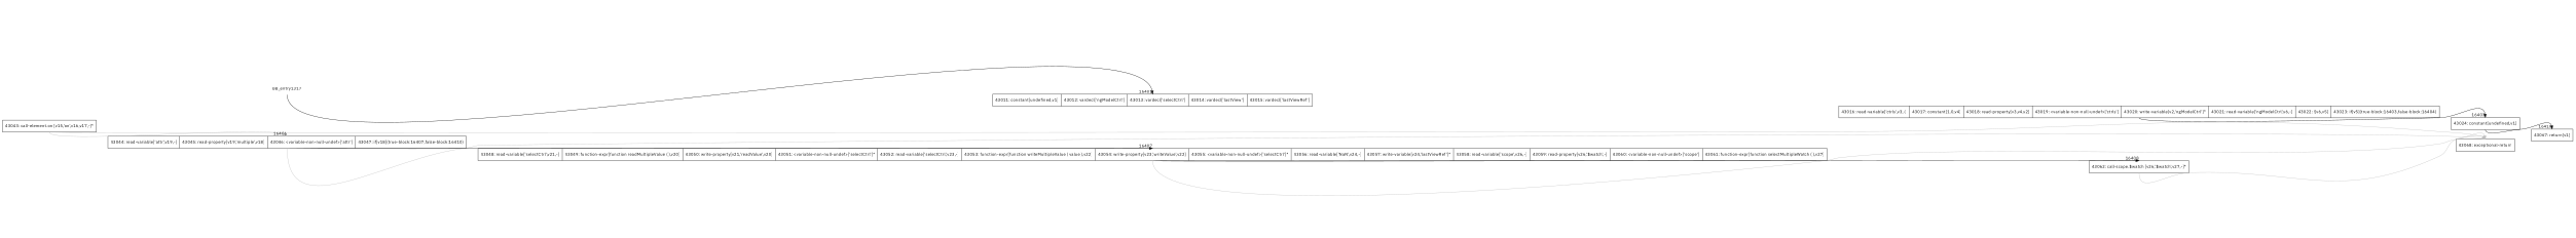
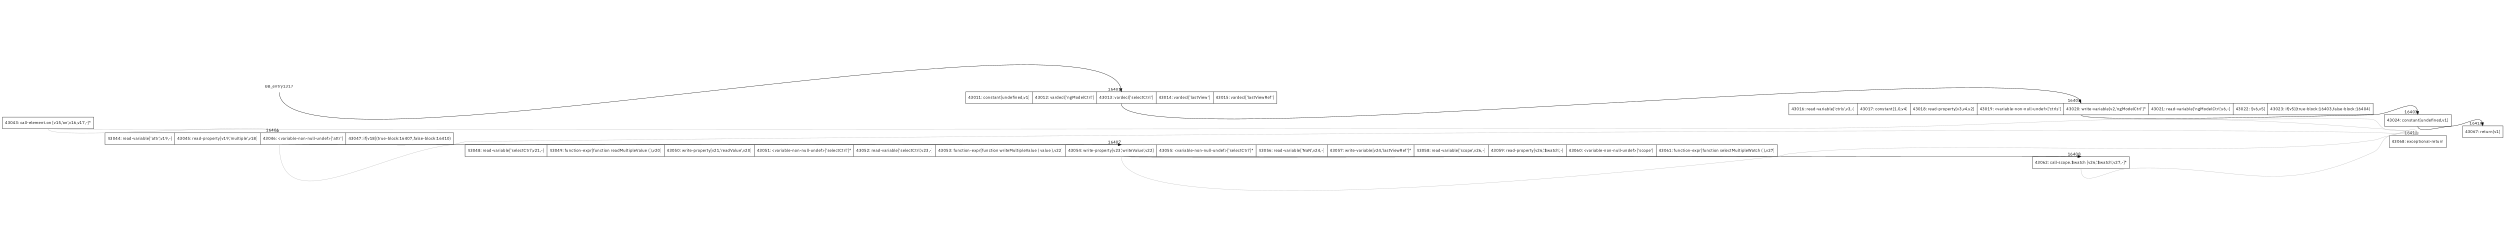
  digraph {
    fontname="IBM Plex Sans"
    rankdir=LR
    node [fontname="IBM Plex Sans" shape=record]
    edge [fontname="IBM Plex Sans" headport=n tailport=s]
    BB_entry1317 [shape=none]
    n2 [label="{43011: constant[undefined,v1]|43012: vardecl['ngModelCtrl']|43013: vardecl['selectCtrl']|43014: vardecl['lastView']|43015: vardecl['lastViewRef']}"]
    n3 [label="{43016: read-variable['ctrls',v3,-]|43017: constant[1.0,v4]|43018: read-property[v3,v4,v2]|43019: \<variable-non-null-undef\>['ctrls']|43020: write-variable[v2,'ngModelCtrl']*|43021: read-variable['ngModelCtrl',v6,-]|43022: ![v6,v5]|43023: if[v5](true-block:16403,false-block:16404)}"]
    n4 [label="{43024: constant[undefined,v1]}"]
    n5 [label="{43068: exceptional-return}"]
    n6 [label="{43067: return[v1]}"]
    n7 [label="{43043: call-element.on [v15,'on',v16,v17,-]*}"]
    n8 [label="{43044: read-variable['attr',v19,-]|43045: read-property[v19,'multiple',v18]|43046: \<variable-non-null-undef\>['attr']|43047: if[v18](true-block:16407,false-block:16410)}"]
    n9 [label="{43048: read-variable['selectCtrl',v21,-]|43049: function-expr[function readMultipleValue ( ),v20]|43050: write-property[v21,'readValue',v20]|43051: \<variable-non-null-undef\>['selectCtrl']*|43052: read-variable['selectCtrl',v23,-]|43053: function-expr[function writeMultipleValue ( value ),v22]|43054: write-property[v23,'writeValue',v22]|43055: \<variable-non-null-undef\>['selectCtrl']*|43056: read-variable['NaN',v24,-]|43057: write-variable[v24,'lastViewRef']*|43058: read-variable['scope',v26,-]|43059: read-property[v26,'$watch',-]|43060: \<variable-non-null-undef\>['scope']|43061: function-expr[function selectMultipleWatch ( ),v27]}"]
    n10 [label="{43062: call-scope.$watch [v26,'$watch',v27,-]*}"]
    BB_entry1317 -> n2 [headlabel="    16401"]
+   n2 -> n3 [headlabel="      16402"]
    n3 -> n4 [headlabel="      16403"]
+   n3 -> n5 [color=gray headlabel="      16411"]
    n4 -> n6 [headlabel="      16410"]
    n7 -> n5 [color=gray]
    n7 -> n8 [color=gray headlabel="      16406"]
    n8 -> n5 [color=gray]
    n8 -> n9 [headlabel="      16407"]
    n9 -> n5 [color=gray]
    n9 -> n10 [headlabel="      16408"]
    n10 -> n5 [color=gray]
  }
